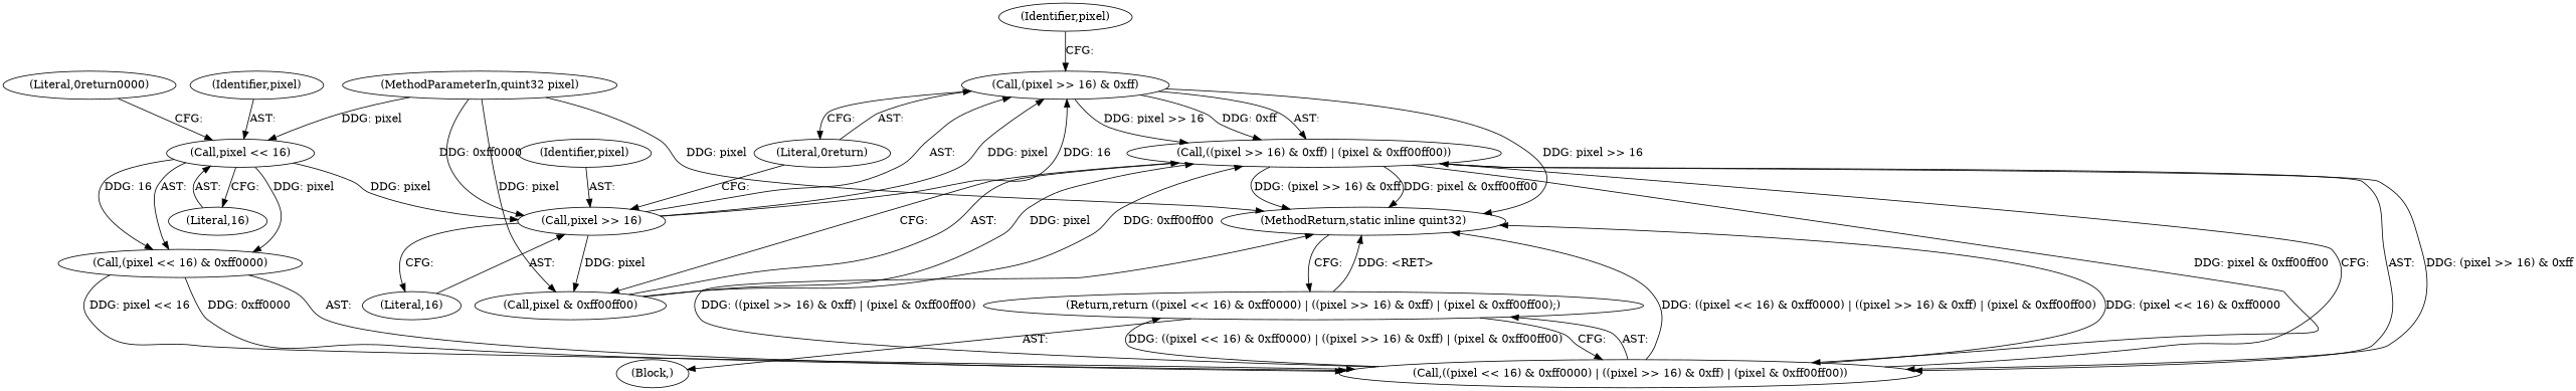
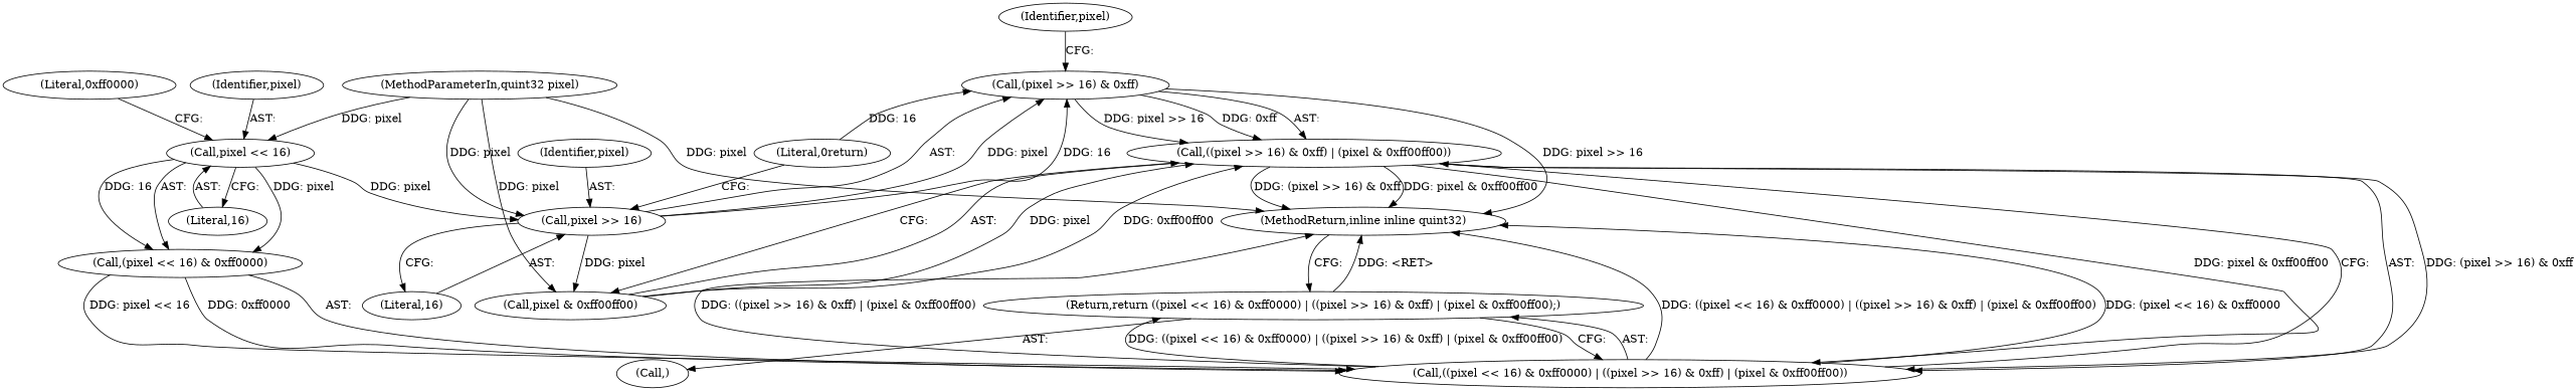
  digraph {
    n1 [label="(Call,(pixel >> 16) & 0xff)"]
    n2 [label="(Call,((pixel >> 16) & 0xff) | (pixel & 0xff00ff00))"]
    n3 [label="(Literal,0return)"]
-   n4 [label="(MethodReturn,static inline quint32)"]
+   n4 [label="(MethodReturn,inline inline quint32)"]
    n5 [label="(Call,pixel & 0xff00ff00)"]
    n6 [label="(Call,((pixel << 16) & 0xff0000) | ((pixel >> 16) & 0xff) | (pixel & 0xff00ff00))"]
    n7 [label="(Call,pixel >> 16)"]
    n8 [label="(Return,return ((pixel << 16) & 0xff0000) | ((pixel >> 16) & 0xff) | (pixel & 0xff00ff00);)"]
    n9 [label="(Literal,16)"]
    n10 [label="(Call,pixel << 16)"]
    n11 [label="(Call,(pixel << 16) & 0xff0000)"]
    n12 [label="(Literal,16)"]
    n13 [label="(MethodParameterIn,quint32 pixel)"]
-   n14 [label="(Block,)"]
+   n14 [label="(Call,)"]
    n15 [label="(Identifier,pixel)"]
    n16 [label="(Identifier,pixel)"]
    n17 [label="(Identifier,pixel)"]
-   n18 [label="(Literal,0return0000)"]
+   n18 [label="(Literal,0xff0000)"]
    n1 -> n2 [label="AST: "]
    n1 -> n2 [label="DDG: pixel >> 16"]
    n1 -> n2 [label="DDG: 0xff"]
-   n1 -> n3 [label="CFG: "]
    n1 -> n4 [label="DDG: pixel >> 16"]
    n2 -> n4 [label="DDG: (pixel >> 16) & 0xff"]
    n2 -> n4 [label="DDG: pixel & 0xff00ff00"]
    n2 -> n5 [label="CFG: "]
    n2 -> n6 [label="AST: "]
    n2 -> n6 [label="DDG: (pixel >> 16) & 0xff"]
    n2 -> n6 [label="DDG: pixel & 0xff00ff00"]
-   n3 -> n1 [label="AST: "]
+   n3 -> n1 [label="DDG: 16"]
    n3 -> n7 [label="CFG: "]
    n4 -> n8 [label="CFG: "]
    n5 -> n2 [label="AST: "]
    n5 -> n2 [label="DDG: pixel"]
    n5 -> n2 [label="DDG: 0xff00ff00"]
    n6 -> n2 [label="CFG: "]
    n6 -> n4 [label="DDG: ((pixel << 16) & 0xff0000) | ((pixel >> 16) & 0xff) | (pixel & 0xff00ff00)"]
    n6 -> n4 [label="DDG: (pixel << 16) & 0xff0000"]
    n6 -> n4 [label="DDG: ((pixel >> 16) & 0xff) | (pixel & 0xff00ff00)"]
    n6 -> n8 [label="AST: "]
    n6 -> n8 [label="DDG: ((pixel << 16) & 0xff0000) | ((pixel >> 16) & 0xff) | (pixel & 0xff00ff00)"]
    n7 -> n1 [label="AST: "]
    n7 -> n1 [label="DDG: pixel"]
    n7 -> n1 [label="DDG: 16"]
    n7 -> n5 [label="DDG: pixel"]
    n7 -> n9 [label="CFG: "]
    n8 -> n4 [label="DDG: <RET>"]
    n8 -> n6 [label="CFG: "]
    n8 -> n14 [label="AST: "]
    n9 -> n7 [label="AST: "]
    n10 -> n7 [label="DDG: pixel"]
    n10 -> n11 [label="AST: "]
    n10 -> n11 [label="DDG: pixel"]
    n10 -> n11 [label="DDG: 16"]
    n10 -> n12 [label="CFG: "]
    n11 -> n6 [label="AST: "]
    n11 -> n6 [label="DDG: pixel << 16"]
    n11 -> n6 [label="DDG: 0xff0000"]
    n12 -> n10 [label="AST: "]
    n13 -> n4 [label="DDG: pixel"]
    n13 -> n5 [label="DDG: pixel"]
-   n13 -> n7 [label="DDG: 0xff0000"]
+   n13 -> n7 [label="DDG: pixel"]
    n13 -> n10 [label="DDG: pixel"]
    n15 -> n1 [label="CFG: "]
    n16 -> n10 [label="AST: "]
    n17 -> n7 [label="AST: "]
    n18 -> n10 [label="CFG: "]
  }
